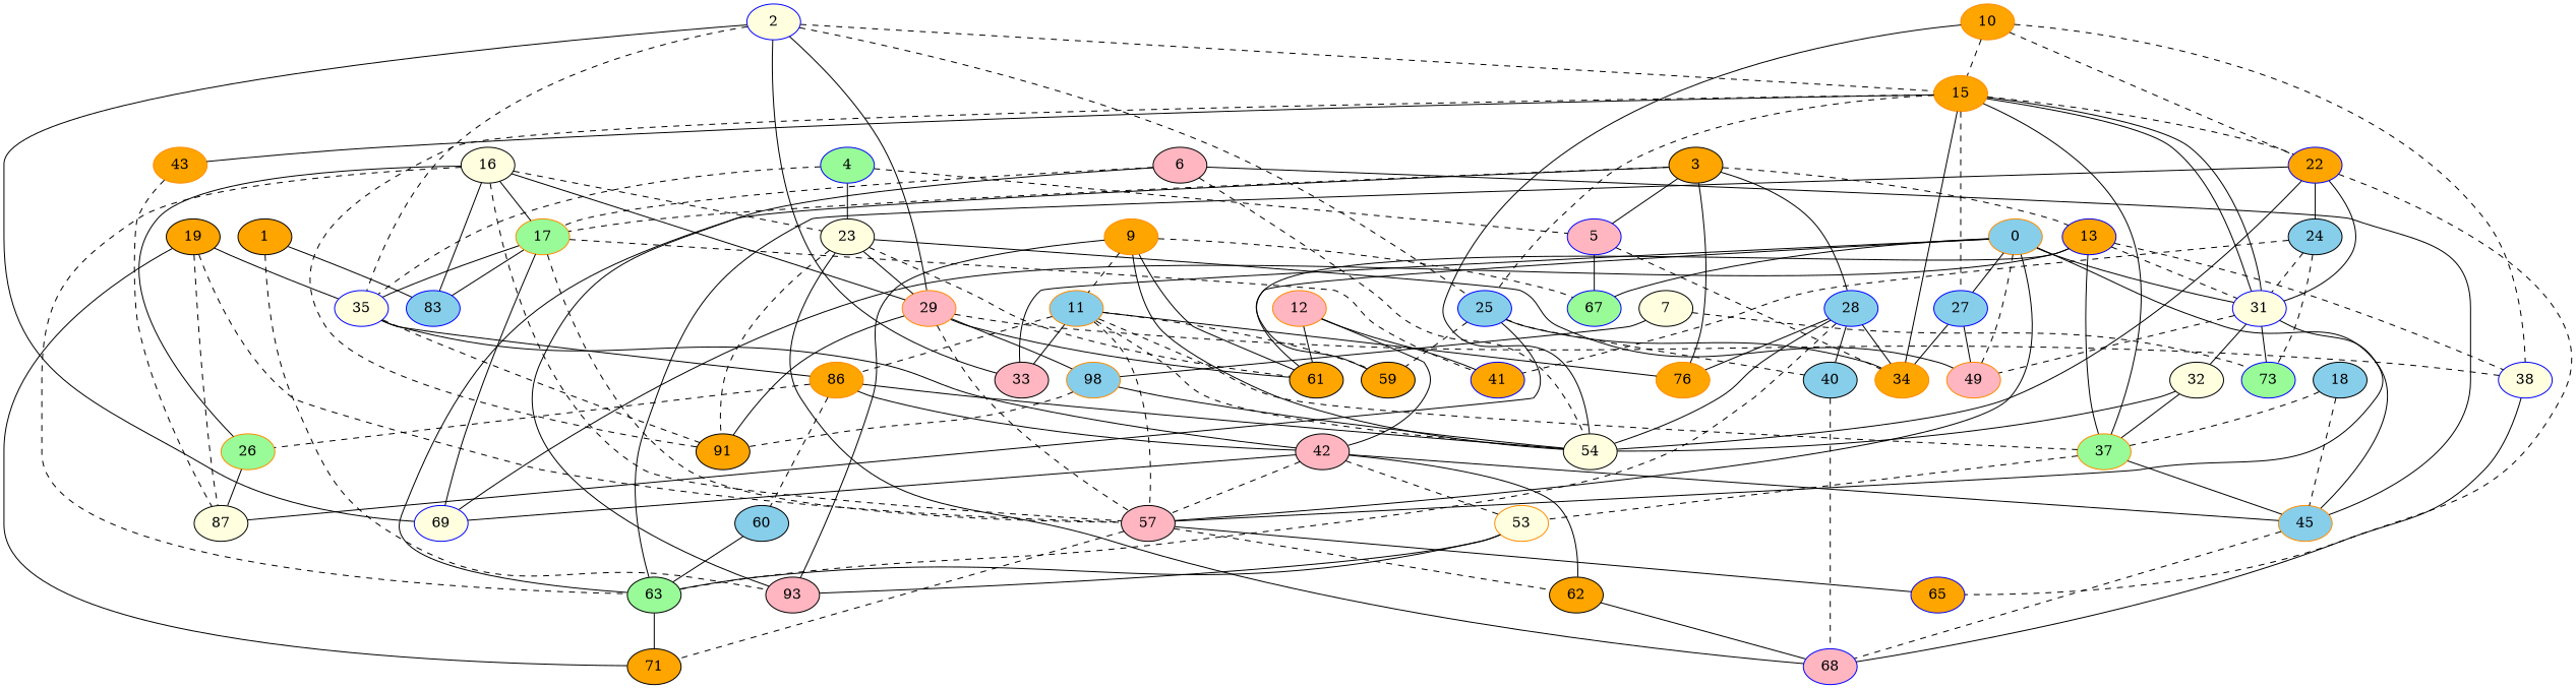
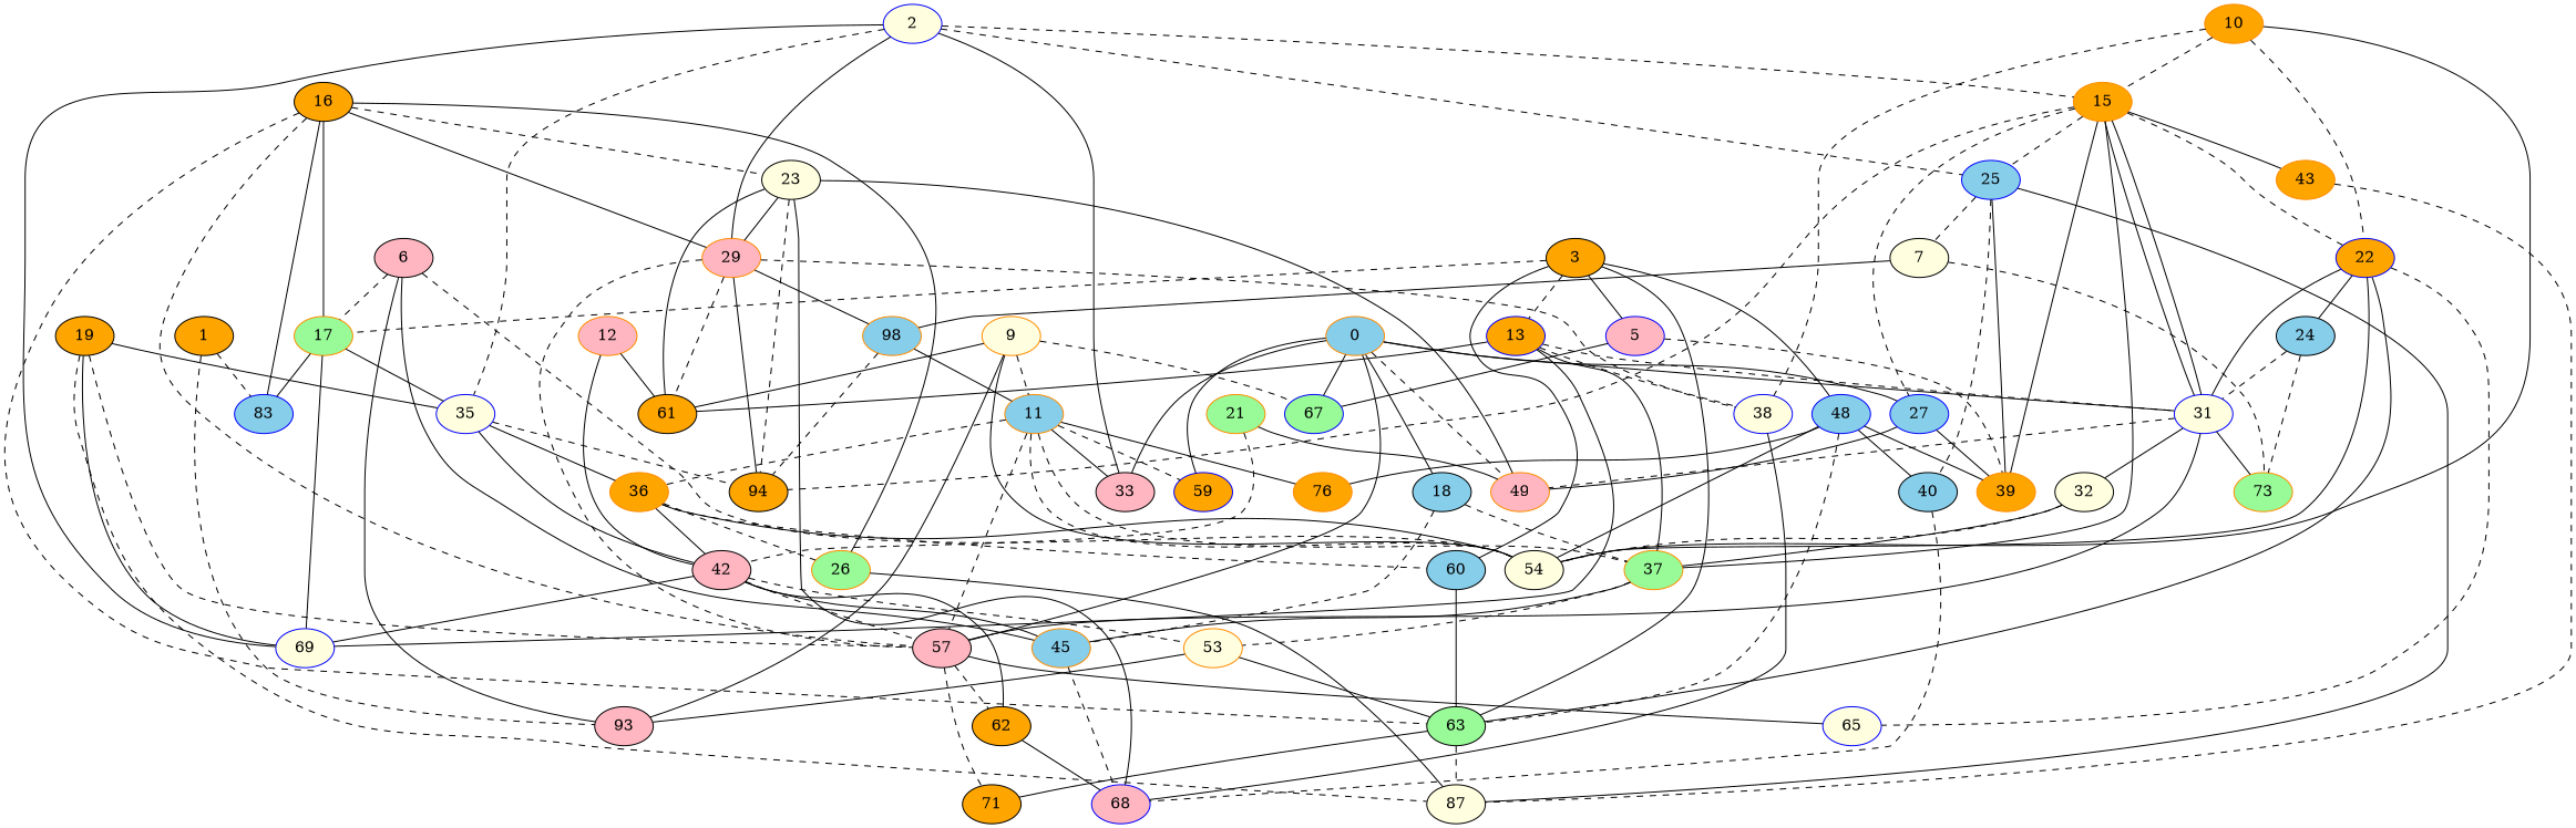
  graph {
    node [color=black fillcolor=orange style=filled]
    edge [style=solid]
    83 [color=blue fillcolor=skyblue]
    1
    93 [fillcolor=lightpink]
    2 [color=blue fillcolor=lightyellow super="+30"]
    15 [color=darkorange super="+74"]
    25 [color=blue fillcolor=skyblue super="+51"]
    29 [color=darkorange fillcolor=lightpink super="+58"]
    33 [fillcolor=lightpink]
    35 [color=blue fillcolor=lightyellow super="+88"]
    69 [color=blue fillcolor=lightyellow]
-   39 [color=darkorange super="+55" label=34]
+   39 [color=darkorange super="+55"]
    27 [color=blue fillcolor=skyblue]
    31 [color=blue fillcolor=lightyellow super="+66"]
    22 [color=blue super="+72"]
    37 [color=darkorange fillcolor=palegreen super="+92"]
    43 [color=darkorange]
-   91
-   59 [super="+90"]
+   91 [label=94]
+   59 [color=blue super="+90"]
    87 [fillcolor=lightyellow]
    40 [fillcolor=skyblue]
    n21 [color=darkorange fillcolor=skyblue label=98]
    57 [fillcolor=lightpink super="+78"]
    61
    38 [color=blue fillcolor=lightyellow]
-   36 [color=darkorange super="+89" label=86]
+   36 [color=darkorange super="+89"]
    42 [fillcolor=lightpink super="+50"]
    3 [super="+77"]
    5 [color=blue fillcolor=lightpink super="+85"]
    13 [color=blue super="+52"]
    17 [color=darkorange fillcolor=palegreen super="+44"]
-   28 [color=blue fillcolor=skyblue super="+47"]
+   28 [color=blue fillcolor=skyblue super="+47" label=48]
    63 [fillcolor=palegreen super="+94"]
    76 [color=darkorange]
    67 [color=blue fillcolor=palegreen super="+81"]
-   41 [color=blue]
    54 [fillcolor=lightyellow super="+86"]
    71
-   4 [color=blue fillcolor=palegreen super="+34"]
    23 [fillcolor=lightyellow super="+56"]
    49 [color=darkorange fillcolor=lightpink super="+70"]
    68 [color=blue fillcolor=lightpink super="+75"]
    6 [fillcolor=lightpink super="+64"]
    45 [color=darkorange fillcolor=skyblue super="+80"]
    7 [fillcolor=lightyellow]
-   73 [color=blue fillcolor=palegreen]
+   73 [color=darkorange fillcolor=palegreen]
    n46 [color=darkorange fillcolor=skyblue label=0 super="+82"]
    18 [fillcolor=skyblue]
    32 [fillcolor=lightyellow]
-   65 [color=blue]
+   65 [color=blue fillcolor=lightyellow]
    62 [super="+79"]
    11 [color=darkorange fillcolor=skyblue super="+20"]
-   9 [color=darkorange]
+   9 [color=darkorange fillcolor=lightyellow]
    10 [color=darkorange super="+14"]
    24 [fillcolor=skyblue]
    n55 [color=darkorange fillcolor=palegreen label=26]
    60 [fillcolor=skyblue]
    53 [color=darkorange fillcolor=lightyellow]
    12 [color=darkorange fillcolor=lightpink]
-   16 [fillcolor=lightyellow super="+84"]
+   16 [super="+84"]
    19 [super="+26"]
-   1 -- 83
+   21 [color=darkorange fillcolor=palegreen]
+   1 -- 83 [style=dashed]
    1 -- 93 [style=dashed]
    2 -- 15 [style=dashed]
    2 -- 25 [style=dashed]
    2 -- 29
    2 -- 33
    2 -- 35 [style=dashed]
    2 -- 69
    15 -- 25 [style=dashed]
    15 -- 39
    15 -- 27 [style=dashed]
    15 -- 31
    15 -- 31
    15 -- 22 [style=dashed]
    15 -- 37
    15 -- 43
    15 -- 91 [style=dashed]
    25 -- 39
-   25 -- 59 [style=dashed]
+   25 -- 7 [style=dashed]
    25 -- 87
    25 -- 40 [style=dashed]
    29 -- 91
    29 -- n21
    29 -- 57 [style=dashed]
-   29 -- 61
+   29 -- 61 [style=dashed]
    29 -- 38 [style=dashed]
    35 -- 91 [style=dashed]
    35 -- 36
    35 -- 42
    27 -- 39
    27 -- 49
    31 -- 57
    31 -- 49 [style=dashed]
    31 -- 73
    31 -- 32
    22 -- 31
    22 -- 63
    22 -- 54
    22 -- 65 [style=dashed]
    22 -- 24
    37 -- 45
    37 -- 53 [style=dashed]
    43 -- 87 [style=dashed]
    40 -- 68 [style=dashed]
    n21 -- 91 [style=dashed]
-   n21 -- 54
+   n21 -- 11
    57 -- 71 [style=dashed]
    57 -- 65
    57 -- 62 [style=dashed]
    38 -- 68
    36 -- 42
    36 -- 54
    36 -- n55 [style=dashed]
    36 -- 60 [style=dashed]
    42 -- 69
    42 -- 57 [style=dashed]
    42 -- 45
    42 -- 62
    42 -- 53 [style=dashed]
    3 -- 5
    3 -- 13 [style=dashed]
    3 -- 17 [style=dashed]
    3 -- 28
    3 -- 63
-   3 -- 76
+   3 -- 60
    5 -- 39 [style=dashed]
    5 -- 67
    13 -- 69
    13 -- 31 [style=dashed]
    13 -- 37
    13 -- 61
    13 -- 38 [style=dashed]
    17 -- 83
    17 -- 35
    17 -- 69
-   17 -- 57 [style=dashed]
-   17 -- 41 [style=dashed]
    28 -- 39
    28 -- 40
    28 -- 63 [style=dashed]
    28 -- 76
    28 -- 54
+   63 -- 87 [style=dashed]
    63 -- 71
-   4 -- 35 [style=dashed weight=2]
-   4 -- 5 [style=dashed weight=2]
-   4 -- 23 [weight=2]
    23 -- 29
    23 -- 91 [style=dashed]
-   23 -- 61 [style=dashed]
+   23 -- 61
    23 -- 49
    23 -- 68
    6 -- 93
    6 -- 17 [style=dashed]
    6 -- 54 [style=dashed]
    6 -- 45
    45 -- 68 [style=dashed]
    7 -- n21
    7 -- 73 [style=dashed]
    n46 -- 33
    n46 -- 27
    n46 -- 31
    n46 -- 59
    n46 -- 57
    n46 -- 67
    n46 -- 49 [style=dashed]
-   n46 -- 45
+   n46 -- 18
    18 -- 37 [style=dashed]
    18 -- 45 [style=dashed]
    32 -- 37
-   32 -- 54
+   32 -- 54 [style=dashed]
    62 -- 68
    11 -- 33
    11 -- 37 [style=dashed]
    11 -- 59 [style=dashed]
    11 -- 57 [style=dashed]
    11 -- 36 [style=dashed]
    11 -- 76
    11 -- 54 [style=dashed]
    9 -- 93
    9 -- 61
    9 -- 67 [style=dashed]
    9 -- 54
    9 -- 11 [style=dashed]
    10 -- 15 [style=dashed]
    10 -- 22 [style=dashed]
    10 -- 38 [style=dashed]
    10 -- 54
    24 -- 31 [style=dashed]
-   24 -- 41 [style=dashed]
    24 -- 73 [style=dashed]
    n55 -- 87
    60 -- 63
    53 -- 93
    53 -- 63
    12 -- 61
    12 -- 42
-   12 -- 41
    16 -- 83
    16 -- 29
    16 -- 57 [style=dashed]
    16 -- 17
    16 -- 63 [style=dashed]
    16 -- 23 [style=dashed]
    16 -- n55
    19 -- 35
-   19 -- 71
+   19 -- 69
    19 -- 87 [style=dashed]
    19 -- 57 [style=dashed]
+   21 -- 42 [style=dashed]
+   21 -- 49
  }
